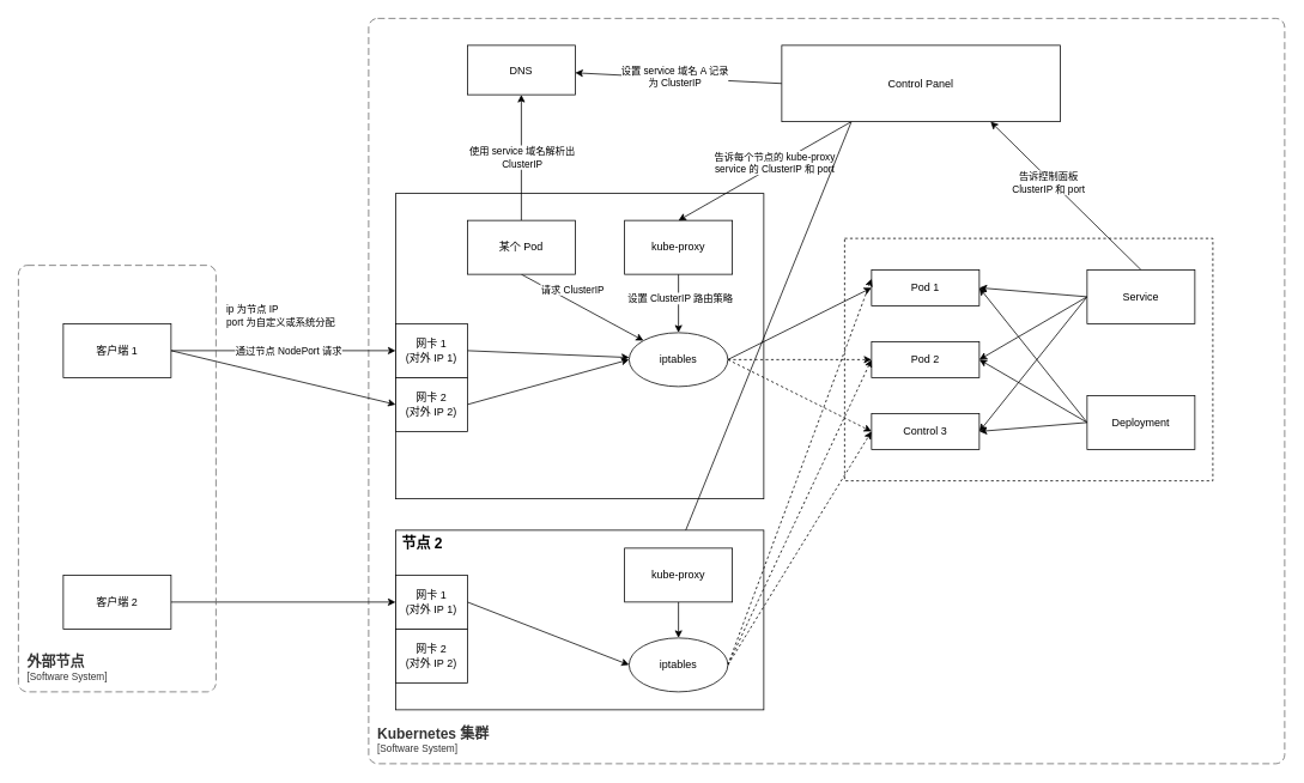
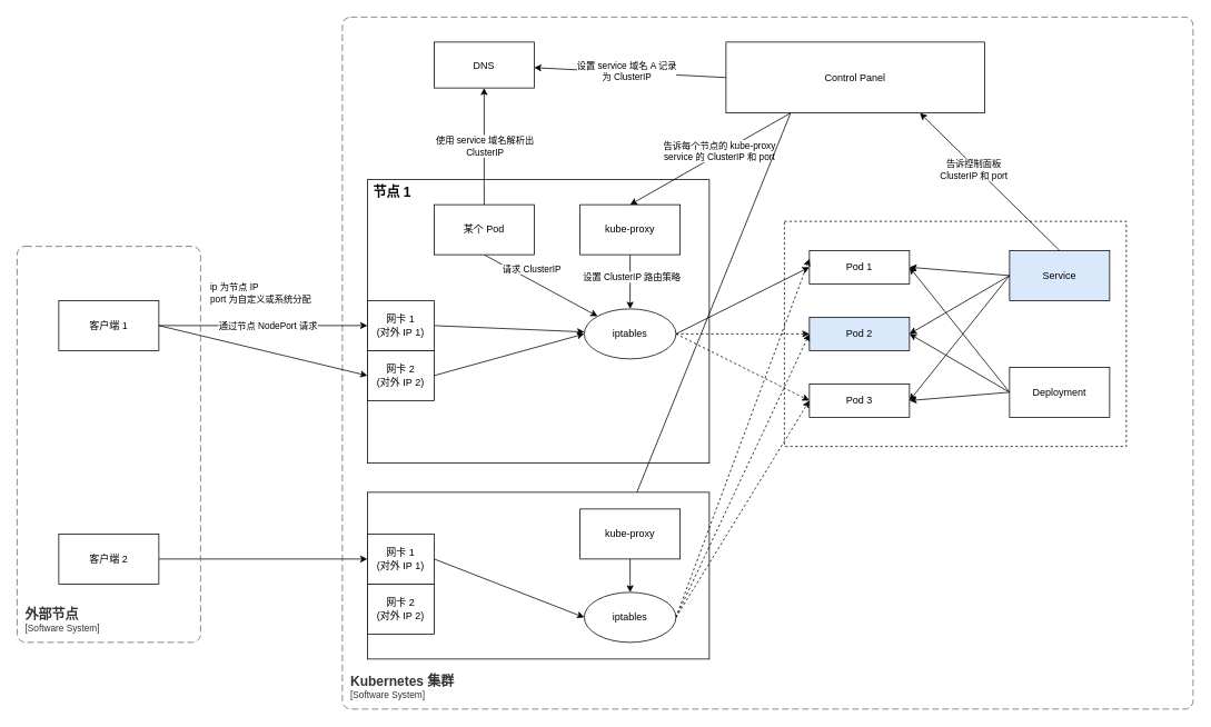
  <mxCell id="0" />
  <mxCell id="1" parent="0" />
  <mxCell id="2" value="" style="rounded=0;whiteSpace=wrap;html=1;dashed=1;" vertex="1" parent="1"><mxGeometry x="940" y="265" width="410" height="270" as="geometry" /></mxCell>
  <mxCell id="3" value="" style="rounded=0;whiteSpace=wrap;html=1;" vertex="1" parent="1"><mxGeometry x="440" y="215" width="410" height="340" as="geometry" /></mxCell>
  <mxCell id="4" style="rounded=0;orthogonalLoop=1;jettySize=auto;html=1;exitX=0.5;exitY=1;exitDx=0;exitDy=0;" edge="1" parent="1" source="8" target="12"><mxGeometry relative="1" as="geometry" /></mxCell>
  <mxCell id="5" value="请求 ClusterIP" style="edgeLabel;html=1;align=center;verticalAlign=middle;resizable=0;points=[];" vertex="1" connectable="0" parent="4"><mxGeometry x="-0.198" y="-3" relative="1" as="geometry"><mxPoint x="3" y="-16" as="offset" /></mxGeometry></mxCell>
  <mxCell id="6" style="edgeStyle=none;rounded=0;orthogonalLoop=1;jettySize=auto;html=1;exitX=0.5;exitY=0;exitDx=0;exitDy=0;entryX=0.5;entryY=1;entryDx=0;entryDy=0;" edge="1" parent="1" source="8" target="36"><mxGeometry relative="1" as="geometry" /></mxCell>
  <mxCell id="7" value="使用 service 域名解析出&lt;br&gt;ClusterIP" style="edgeLabel;html=1;align=center;verticalAlign=middle;resizable=0;points=[];" vertex="1" connectable="0" parent="6"><mxGeometry x="-0.444" relative="1" as="geometry"><mxPoint y="-32" as="offset" /></mxGeometry></mxCell>
  <mxCell id="8" value="某个 Pod" style="rounded=0;whiteSpace=wrap;html=1;" vertex="1" parent="1"><mxGeometry x="520" y="245" width="120" height="60" as="geometry" /></mxCell>
  <mxCell id="9" style="edgeStyle=none;rounded=0;orthogonalLoop=1;jettySize=auto;html=1;exitX=1;exitY=0.5;exitDx=0;exitDy=0;entryX=0;entryY=0.5;entryDx=0;entryDy=0;" edge="1" parent="1" source="12" target="16"><mxGeometry relative="1" as="geometry" /></mxCell>
  <mxCell id="10" style="edgeStyle=none;rounded=0;orthogonalLoop=1;jettySize=auto;html=1;exitX=1;exitY=0.5;exitDx=0;exitDy=0;entryX=0;entryY=0.5;entryDx=0;entryDy=0;dashed=1;" edge="1" parent="1" source="12" target="17"><mxGeometry relative="1" as="geometry" /></mxCell>
  <mxCell id="11" style="edgeStyle=none;rounded=0;orthogonalLoop=1;jettySize=auto;html=1;exitX=1;exitY=0.5;exitDx=0;exitDy=0;entryX=0;entryY=0.5;entryDx=0;entryDy=0;dashed=1;" edge="1" parent="1" source="12" target="18"><mxGeometry relative="1" as="geometry" /></mxCell>
  <mxCell id="12" value="iptables" style="ellipse;whiteSpace=wrap;html=1;" vertex="1" parent="1"><mxGeometry x="700" y="370" width="110" height="60" as="geometry" /></mxCell>
  <mxCell id="13" style="edgeStyle=orthogonalEdgeStyle;rounded=0;orthogonalLoop=1;jettySize=auto;html=1;exitX=0.5;exitY=1;exitDx=0;exitDy=0;" edge="1" parent="1" source="15" target="12"><mxGeometry relative="1" as="geometry" /></mxCell>
  <mxCell id="14" value="设置 ClusterIP 路由策略" style="edgeLabel;html=1;align=center;verticalAlign=middle;resizable=0;points=[];" vertex="1" connectable="0" parent="13"><mxGeometry x="-0.204" y="1" relative="1" as="geometry"><mxPoint as="offset" /></mxGeometry></mxCell>
  <mxCell id="15" value="kube-proxy" style="rounded=0;whiteSpace=wrap;html=1;" vertex="1" parent="1"><mxGeometry x="695" y="245" width="120" height="60" as="geometry" /></mxCell>
  <mxCell id="16" value="Pod 1" style="rounded=0;whiteSpace=wrap;html=1;" vertex="1" parent="1"><mxGeometry x="970" y="300" width="120" height="40" as="geometry" /></mxCell>
- <mxCell id="17" value="Pod 2" style="rounded=0;whiteSpace=wrap;html=1;" vertex="1" parent="1"><mxGeometry x="970" y="380" width="120" height="40" as="geometry" /></mxCell>
- <mxCell id="18" value="Control 3" style="rounded=0;whiteSpace=wrap;html=1;" vertex="1" parent="1"><mxGeometry x="970" y="460" width="120" height="40" as="geometry" /></mxCell>
+ <mxCell id="17" value="Pod 2" style="rounded=0;whiteSpace=wrap;html=1;fillColor=#dae8fc;" vertex="1" parent="1"><mxGeometry x="970" y="380" width="120" height="40" as="geometry" /></mxCell>
+ <mxCell id="18" value="Pod 3" style="rounded=0;whiteSpace=wrap;html=1;" vertex="1" parent="1"><mxGeometry x="970" y="460" width="120" height="40" as="geometry" /></mxCell>
  <mxCell id="19" style="edgeStyle=none;rounded=0;orthogonalLoop=1;jettySize=auto;html=1;exitX=0;exitY=0.5;exitDx=0;exitDy=0;entryX=1;entryY=0.5;entryDx=0;entryDy=0;" edge="1" parent="1" source="24" target="16"><mxGeometry relative="1" as="geometry" /></mxCell>
  <mxCell id="20" style="edgeStyle=none;rounded=0;orthogonalLoop=1;jettySize=auto;html=1;exitX=0;exitY=0.5;exitDx=0;exitDy=0;entryX=1;entryY=0.5;entryDx=0;entryDy=0;" edge="1" parent="1" source="24" target="17"><mxGeometry relative="1" as="geometry" /></mxCell>
  <mxCell id="21" style="edgeStyle=none;rounded=0;orthogonalLoop=1;jettySize=auto;html=1;exitX=0;exitY=0.5;exitDx=0;exitDy=0;entryX=1;entryY=0.5;entryDx=0;entryDy=0;" edge="1" parent="1" source="24" target="18"><mxGeometry relative="1" as="geometry" /></mxCell>
  <mxCell id="22" style="edgeStyle=none;rounded=0;orthogonalLoop=1;jettySize=auto;html=1;exitX=0.5;exitY=0;exitDx=0;exitDy=0;entryX=0.75;entryY=1;entryDx=0;entryDy=0;" edge="1" parent="1" source="24" target="35"><mxGeometry relative="1" as="geometry" /></mxCell>
  <mxCell id="23" value="告诉控制面板&lt;br&gt;ClusterIP 和 port" style="edgeLabel;html=1;align=center;verticalAlign=middle;resizable=0;points=[];" vertex="1" connectable="0" parent="22"><mxGeometry x="0.211" y="3" relative="1" as="geometry"><mxPoint as="offset" /></mxGeometry></mxCell>
- <mxCell id="24" value="Service" style="rounded=0;whiteSpace=wrap;html=1;" vertex="1" parent="1"><mxGeometry x="1210" y="300" width="120" height="60" as="geometry" /></mxCell>
+ <mxCell id="24" value="Service" style="rounded=0;whiteSpace=wrap;html=1;fillColor=#dae8fc;" vertex="1" parent="1"><mxGeometry x="1210" y="300" width="120" height="60" as="geometry" /></mxCell>
  <mxCell id="25" style="rounded=0;orthogonalLoop=1;jettySize=auto;html=1;exitX=0;exitY=0.5;exitDx=0;exitDy=0;entryX=1;entryY=0.5;entryDx=0;entryDy=0;" edge="1" parent="1" source="28" target="18"><mxGeometry relative="1" as="geometry" /></mxCell>
  <mxCell id="26" style="edgeStyle=none;rounded=0;orthogonalLoop=1;jettySize=auto;html=1;exitX=0;exitY=0.5;exitDx=0;exitDy=0;entryX=1;entryY=0.5;entryDx=0;entryDy=0;" edge="1" parent="1" source="28" target="17"><mxGeometry relative="1" as="geometry" /></mxCell>
  <mxCell id="27" style="edgeStyle=none;rounded=0;orthogonalLoop=1;jettySize=auto;html=1;exitX=0;exitY=0.5;exitDx=0;exitDy=0;entryX=1;entryY=0.5;entryDx=0;entryDy=0;" edge="1" parent="1" source="28" target="16"><mxGeometry relative="1" as="geometry" /></mxCell>
  <mxCell id="28" value="Deployment" style="rounded=0;whiteSpace=wrap;html=1;" vertex="1" parent="1"><mxGeometry x="1210" y="440" width="120" height="60" as="geometry" /></mxCell>
+ <mxCell id="29" value="节点 1" style="text;html=1;strokeColor=none;fillColor=none;align=center;verticalAlign=middle;whiteSpace=wrap;rounded=0;fontStyle=1;fontSize=16;" vertex="1" parent="1"><mxGeometry x="440" y="215" width="60" height="30" as="geometry" /></mxCell>
  <mxCell id="30" style="edgeStyle=none;rounded=0;orthogonalLoop=1;jettySize=auto;html=1;exitX=0.25;exitY=1;exitDx=0;exitDy=0;entryX=0.5;entryY=0;entryDx=0;entryDy=0;" edge="1" parent="1" source="35" target="15"><mxGeometry relative="1" as="geometry" /></mxCell>
  <mxCell id="31" value="告诉每个节点的 kube-proxy&lt;br&gt;service 的 ClusterIP 和 port" style="edgeLabel;html=1;align=center;verticalAlign=middle;resizable=0;points=[];" vertex="1" connectable="0" parent="30"><mxGeometry x="-0.122" y="-3" relative="1" as="geometry"><mxPoint as="offset" /></mxGeometry></mxCell>
  <mxCell id="32" style="edgeStyle=none;rounded=0;orthogonalLoop=1;jettySize=auto;html=1;exitX=0;exitY=0.5;exitDx=0;exitDy=0;" edge="1" parent="1" source="35" target="36"><mxGeometry relative="1" as="geometry" /></mxCell>
  <mxCell id="33" value="设置 service 域名 A 记录&lt;br&gt;为 ClusterIP" style="edgeLabel;html=1;align=center;verticalAlign=middle;resizable=0;points=[];" vertex="1" connectable="0" parent="32"><mxGeometry x="0.356" y="4" relative="1" as="geometry"><mxPoint x="36" y="-4" as="offset" /></mxGeometry></mxCell>
  <mxCell id="34" style="edgeStyle=none;rounded=0;orthogonalLoop=1;jettySize=auto;html=1;exitX=0.25;exitY=1;exitDx=0;exitDy=0;entryX=0.5;entryY=0;entryDx=0;entryDy=0;" edge="1" parent="1" source="35" target="53"><mxGeometry relative="1" as="geometry" /></mxCell>
  <mxCell id="35" value="Control Panel" style="rounded=0;whiteSpace=wrap;html=1;" vertex="1" parent="1"><mxGeometry x="870" y="50" width="310" height="85" as="geometry" /></mxCell>
  <mxCell id="36" value="DNS" style="rounded=0;whiteSpace=wrap;html=1;" vertex="1" parent="1"><mxGeometry x="520" y="50" width="120" height="55" as="geometry" /></mxCell>
  <mxCell id="37" value="&lt;font style=&quot;font-size: 16px&quot;&gt;&lt;b&gt;&lt;div style=&quot;text-align: left&quot;&gt;Kubernetes 集群&lt;/div&gt;&lt;/b&gt;&lt;/font&gt;&lt;div style=&quot;text-align: left&quot;&gt;[Software System]&lt;/div&gt;" style="rounded=1;fontSize=11;whiteSpace=wrap;html=1;dashed=1;arcSize=20;fillColor=none;strokeColor=#666666;fontColor=#333333;labelBackgroundColor=none;align=left;verticalAlign=bottom;labelBorderColor=none;spacingTop=0;spacing=10;dashPattern=8 4;metaEdit=1;rotatable=0;perimeter=rectanglePerimeter;noLabel=0;labelPadding=0;allowArrows=0;connectable=0;expand=0;recursiveResize=0;editable=1;pointerEvents=0;absoluteArcSize=1;points=[[0.25,0,0],[0.5,0,0],[0.75,0,0],[1,0.25,0],[1,0.5,0],[1,0.75,0],[0.75,1,0],[0.5,1,0],[0.25,1,0],[0,0.75,0],[0,0.5,0],[0,0.25,0]];" vertex="1" parent="1"><mxGeometry x="410" y="20" width="1020" height="830" as="geometry" /></mxCell>
  <mxCell id="38" style="rounded=0;orthogonalLoop=1;jettySize=auto;html=1;exitX=1;exitY=0.5;exitDx=0;exitDy=0;" edge="1" parent="1" source="39" target="12"><mxGeometry relative="1" as="geometry" /></mxCell>
  <mxCell id="39" value="网卡 1&lt;br&gt;(对外 IP 1)" style="rounded=0;whiteSpace=wrap;html=1;" vertex="1" parent="1"><mxGeometry x="440" y="360" width="80" height="60" as="geometry" /></mxCell>
  <mxCell id="40" style="edgeStyle=none;rounded=0;orthogonalLoop=1;jettySize=auto;html=1;exitX=1;exitY=0.5;exitDx=0;exitDy=0;entryX=0;entryY=0.5;entryDx=0;entryDy=0;" edge="1" parent="1" source="41" target="12"><mxGeometry relative="1" as="geometry" /></mxCell>
  <mxCell id="41" value="网卡 2&lt;br&gt;(对外 IP 2)" style="rounded=0;whiteSpace=wrap;html=1;" vertex="1" parent="1"><mxGeometry x="440" y="420" width="80" height="60" as="geometry" /></mxCell>
  <mxCell id="42" style="edgeStyle=orthogonalEdgeStyle;rounded=0;orthogonalLoop=1;jettySize=auto;html=1;exitX=1;exitY=0.5;exitDx=0;exitDy=0;" edge="1" parent="1" source="45" target="39"><mxGeometry relative="1" as="geometry" /></mxCell>
  <mxCell id="43" value="通过节点 NodePort 请求" style="edgeLabel;html=1;align=center;verticalAlign=middle;resizable=0;points=[];" vertex="1" connectable="0" parent="42"><mxGeometry x="-0.31" y="-5" relative="1" as="geometry"><mxPoint x="44" y="-5" as="offset" /></mxGeometry></mxCell>
  <mxCell id="44" style="edgeStyle=none;rounded=0;orthogonalLoop=1;jettySize=auto;html=1;exitX=1;exitY=0.5;exitDx=0;exitDy=0;entryX=0;entryY=0.5;entryDx=0;entryDy=0;" edge="1" parent="1" source="45" target="41"><mxGeometry relative="1" as="geometry" /></mxCell>
  <mxCell id="45" value="客户端 1" style="rounded=0;whiteSpace=wrap;html=1;" vertex="1" parent="1"><mxGeometry x="70" y="360" width="120" height="60" as="geometry" /></mxCell>
  <mxCell id="46" value="&lt;span style=&quot;color: rgb(0, 0, 0); font-family: Helvetica; font-size: 11px; font-style: normal; font-variant-ligatures: normal; font-variant-caps: normal; font-weight: 400; letter-spacing: normal; orphans: 2; text-align: center; text-indent: 0px; text-transform: none; widows: 2; word-spacing: 0px; -webkit-text-stroke-width: 0px; background-color: rgb(255, 255, 255); text-decoration-thickness: initial; text-decoration-style: initial; text-decoration-color: initial; float: none; display: inline !important;&quot;&gt;ip 为节点 IP&lt;/span&gt;&lt;br style=&quot;color: rgb(0, 0, 0); font-family: Helvetica; font-size: 11px; font-style: normal; font-variant-ligatures: normal; font-variant-caps: normal; font-weight: 400; letter-spacing: normal; orphans: 2; text-align: center; text-indent: 0px; text-transform: none; widows: 2; word-spacing: 0px; -webkit-text-stroke-width: 0px; text-decoration-thickness: initial; text-decoration-style: initial; text-decoration-color: initial;&quot;&gt;&lt;span style=&quot;color: rgb(0, 0, 0); font-family: Helvetica; font-size: 11px; font-style: normal; font-variant-ligatures: normal; font-variant-caps: normal; font-weight: 400; letter-spacing: normal; orphans: 2; text-align: center; text-indent: 0px; text-transform: none; widows: 2; word-spacing: 0px; -webkit-text-stroke-width: 0px; background-color: rgb(255, 255, 255); text-decoration-thickness: initial; text-decoration-style: initial; text-decoration-color: initial; float: none; display: inline !important;&quot;&gt;port 为自定义或系统分配&lt;/span&gt;" style="text;whiteSpace=wrap;html=1;" vertex="1" parent="1"><mxGeometry x="250" y="330" width="170" height="50" as="geometry" /></mxCell>
  <mxCell id="47" value="" style="rounded=0;whiteSpace=wrap;html=1;" vertex="1" parent="1"><mxGeometry x="440" y="590" width="410" height="200" as="geometry" /></mxCell>
  <mxCell id="48" style="edgeStyle=none;rounded=0;orthogonalLoop=1;jettySize=auto;html=1;exitX=1;exitY=0.5;exitDx=0;exitDy=0;entryX=0;entryY=0.25;entryDx=0;entryDy=0;dashed=1;" edge="1" parent="1" source="51" target="16"><mxGeometry relative="1" as="geometry" /></mxCell>
  <mxCell id="49" style="edgeStyle=none;rounded=0;orthogonalLoop=1;jettySize=auto;html=1;exitX=1;exitY=0.5;exitDx=0;exitDy=0;entryX=0;entryY=0.5;entryDx=0;entryDy=0;dashed=1;" edge="1" parent="1" source="51" target="17"><mxGeometry relative="1" as="geometry" /></mxCell>
  <mxCell id="50" style="edgeStyle=none;rounded=0;orthogonalLoop=1;jettySize=auto;html=1;exitX=1;exitY=0.5;exitDx=0;exitDy=0;entryX=0;entryY=0.5;entryDx=0;entryDy=0;dashed=1;" edge="1" parent="1" source="51" target="18"><mxGeometry relative="1" as="geometry" /></mxCell>
  <mxCell id="51" value="iptables" style="ellipse;whiteSpace=wrap;html=1;" vertex="1" parent="1"><mxGeometry x="700" y="710" width="110" height="60" as="geometry" /></mxCell>
  <mxCell id="52" style="edgeStyle=none;rounded=0;orthogonalLoop=1;jettySize=auto;html=1;exitX=0.5;exitY=1;exitDx=0;exitDy=0;entryX=0.5;entryY=0;entryDx=0;entryDy=0;" edge="1" parent="1" source="53" target="51"><mxGeometry relative="1" as="geometry" /></mxCell>
  <mxCell id="53" value="kube-proxy" style="rounded=0;whiteSpace=wrap;html=1;" vertex="1" parent="1"><mxGeometry x="695" y="610" width="120" height="60" as="geometry" /></mxCell>
  <mxCell id="54" style="edgeStyle=none;rounded=0;orthogonalLoop=1;jettySize=auto;html=1;exitX=1;exitY=0.5;exitDx=0;exitDy=0;entryX=0;entryY=0.5;entryDx=0;entryDy=0;" edge="1" parent="1" source="55" target="51"><mxGeometry relative="1" as="geometry" /></mxCell>
  <mxCell id="55" value="网卡 1&lt;br&gt;(对外 IP 1)" style="rounded=0;whiteSpace=wrap;html=1;" vertex="1" parent="1"><mxGeometry x="440" y="640" width="80" height="60" as="geometry" /></mxCell>
  <mxCell id="56" value="网卡 2&lt;br&gt;(对外 IP 2)" style="rounded=0;whiteSpace=wrap;html=1;" vertex="1" parent="1"><mxGeometry x="440" y="700" width="80" height="60" as="geometry" /></mxCell>
  <mxCell id="57" style="edgeStyle=none;rounded=0;orthogonalLoop=1;jettySize=auto;html=1;exitX=1;exitY=0.5;exitDx=0;exitDy=0;entryX=0;entryY=0.5;entryDx=0;entryDy=0;" edge="1" parent="1" source="58" target="55"><mxGeometry relative="1" as="geometry" /></mxCell>
  <mxCell id="58" value="客户端 2" style="rounded=0;whiteSpace=wrap;html=1;" vertex="1" parent="1"><mxGeometry x="70" y="640" width="120" height="60" as="geometry" /></mxCell>
- <mxCell id="59" value="节点 2" style="text;html=1;strokeColor=none;fillColor=none;align=center;verticalAlign=middle;whiteSpace=wrap;rounded=0;fontStyle=1;fontSize=16;" vertex="1" parent="1"><mxGeometry x="440" y="590" width="60" height="30" as="geometry" /></mxCell>
  <mxCell id="60" value="&lt;font style=&quot;font-size: 16px&quot;&gt;&lt;b&gt;&lt;div style=&quot;text-align: left&quot;&gt;外部节点&lt;/div&gt;&lt;/b&gt;&lt;/font&gt;&lt;div style=&quot;text-align: left&quot;&gt;[Software System]&lt;/div&gt;" style="rounded=1;fontSize=11;whiteSpace=wrap;html=1;dashed=1;arcSize=20;fillColor=none;strokeColor=#666666;fontColor=#333333;labelBackgroundColor=none;align=left;verticalAlign=bottom;labelBorderColor=none;spacingTop=0;spacing=10;dashPattern=8 4;metaEdit=1;rotatable=0;perimeter=rectanglePerimeter;noLabel=0;labelPadding=0;allowArrows=0;connectable=0;expand=0;recursiveResize=0;editable=1;pointerEvents=0;absoluteArcSize=1;points=[[0.25,0,0],[0.5,0,0],[0.75,0,0],[1,0.25,0],[1,0.5,0],[1,0.75,0],[0.75,1,0],[0.5,1,0],[0.25,1,0],[0,0.75,0],[0,0.5,0],[0,0.25,0]];" vertex="1" parent="1"><mxGeometry x="20" y="295" width="220" height="475" as="geometry" /></mxCell>
